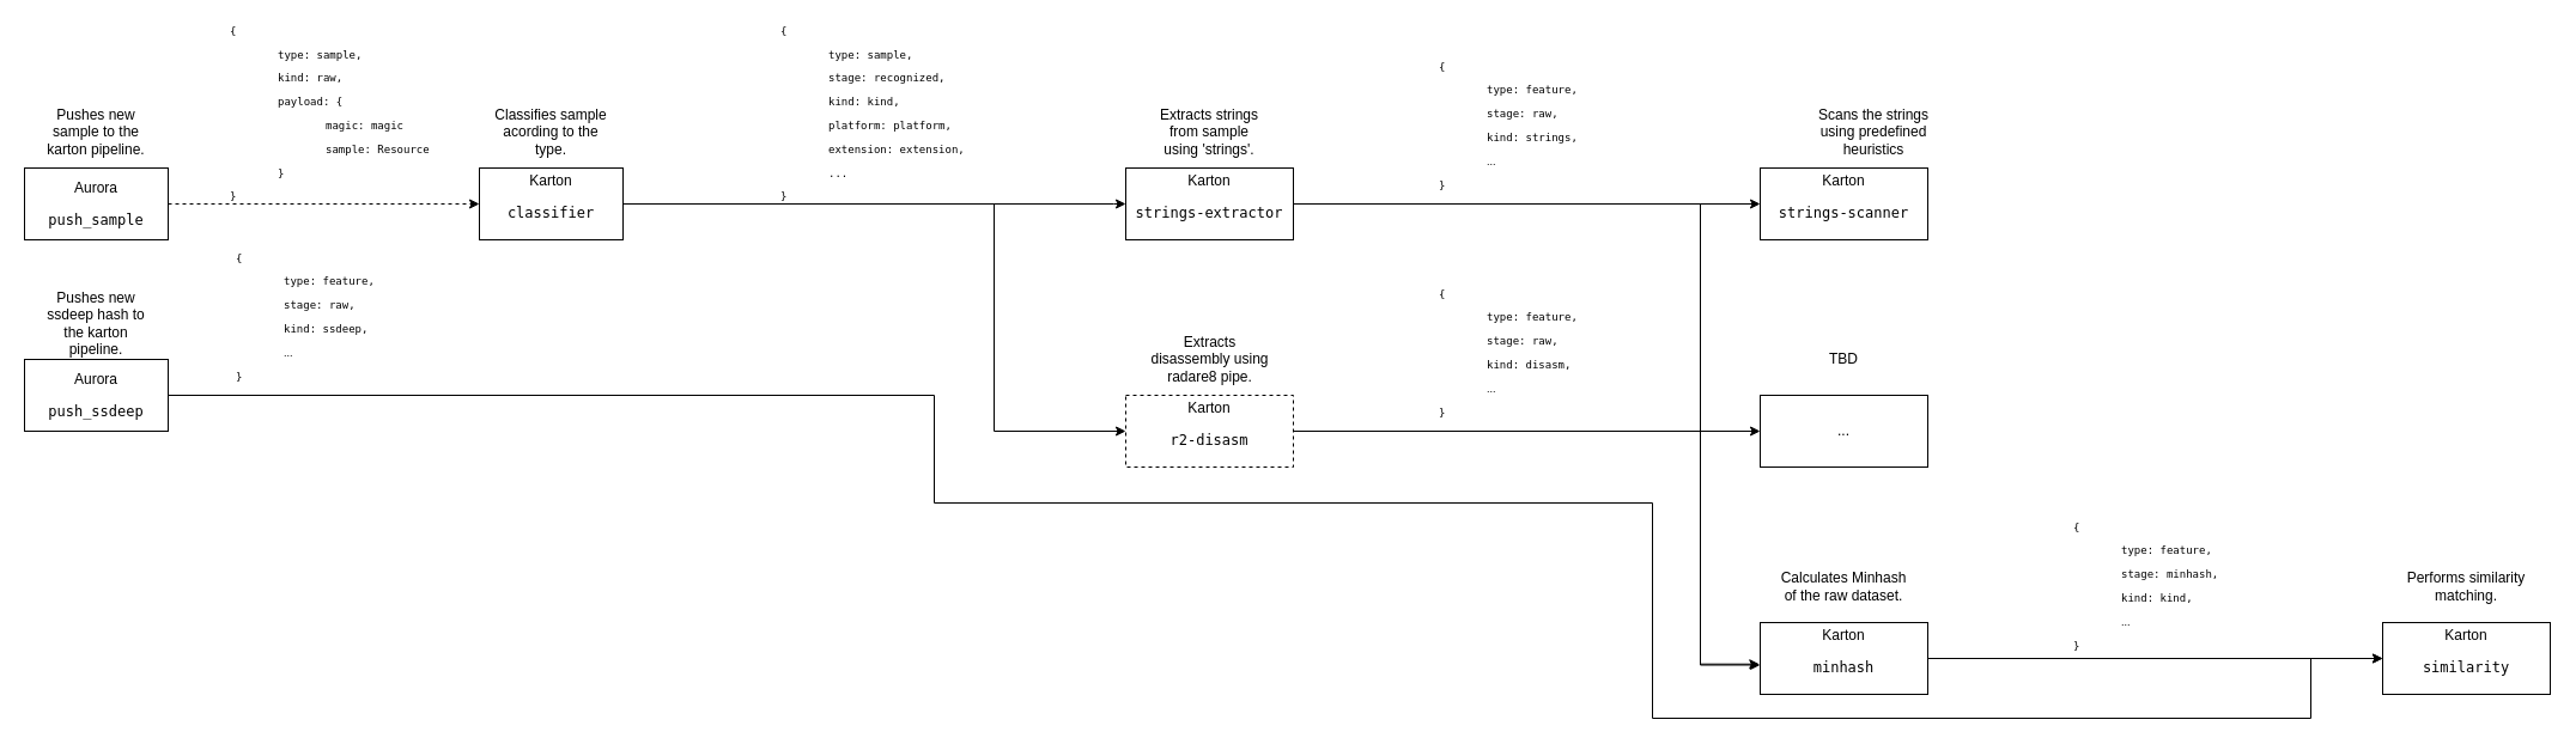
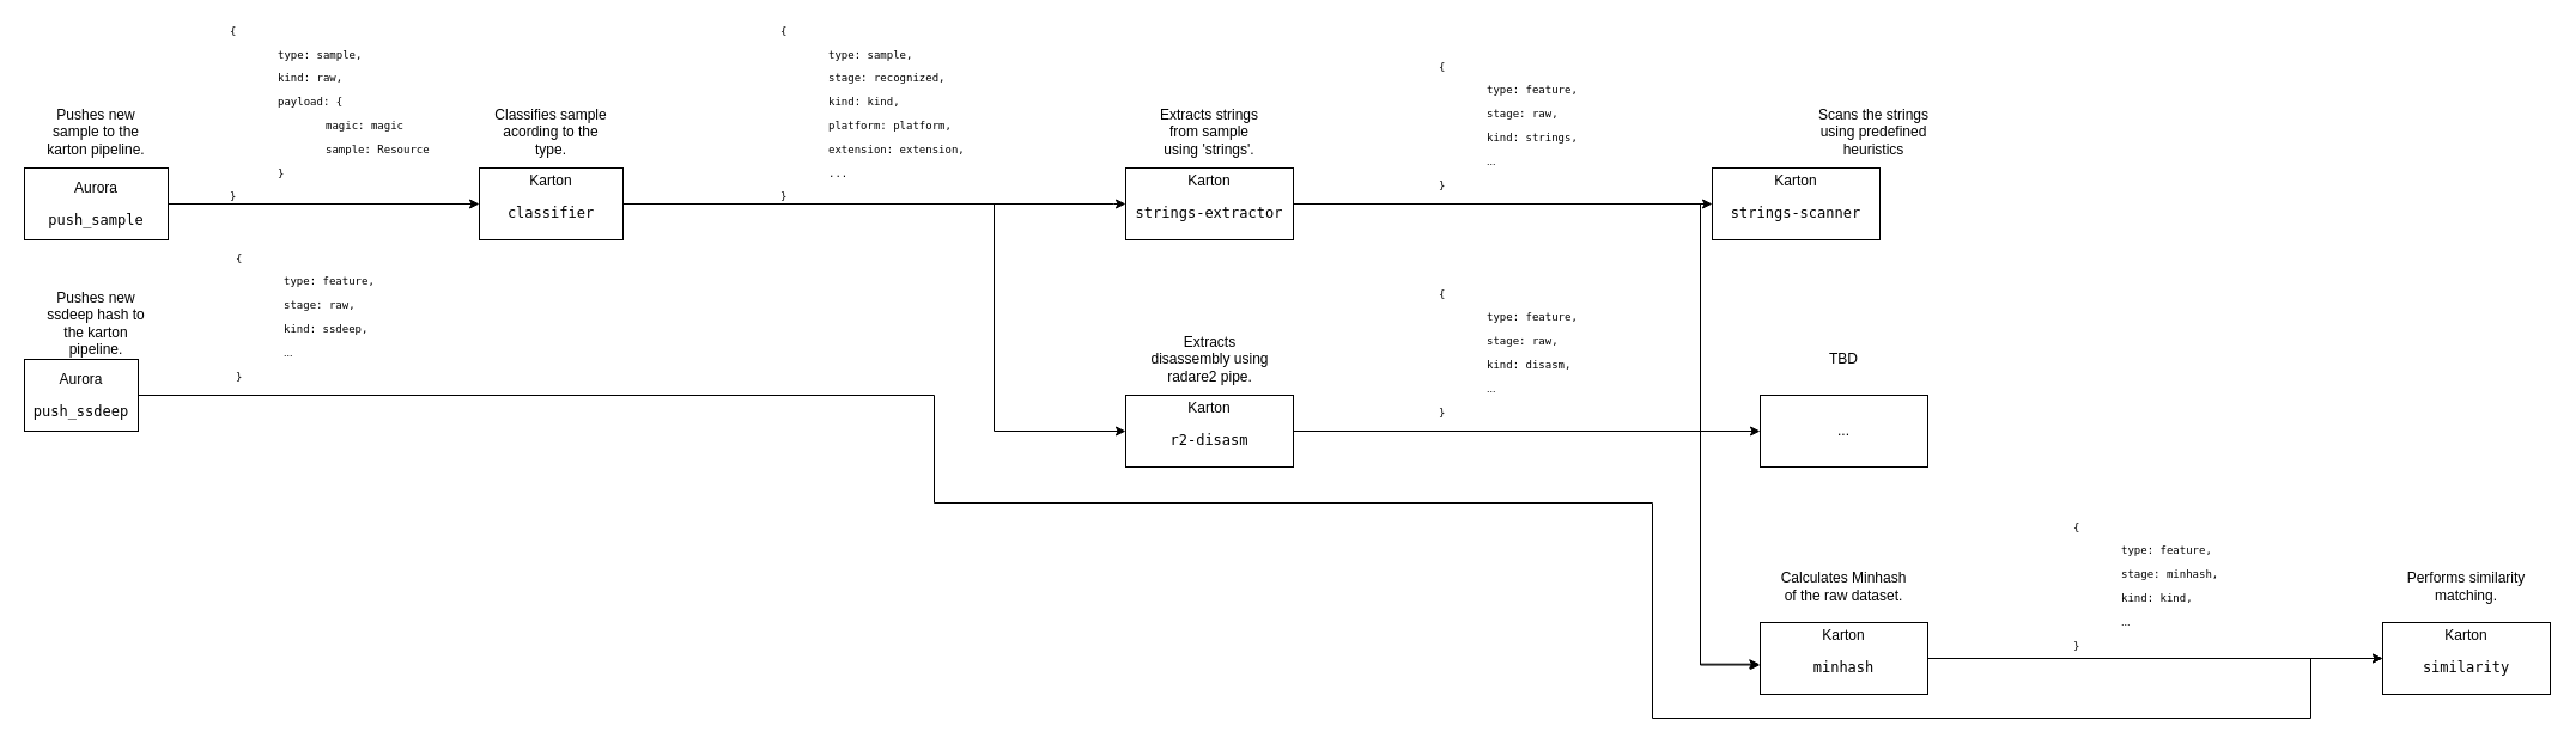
  <mxCell id="0" />
  <mxCell id="1" parent="0" />
- <mxCell id="2" style="edgeStyle=orthogonalEdgeStyle;rounded=0;orthogonalLoop=1;jettySize=auto;html=1;entryX=0;entryY=0.5;entryDx=0;entryDy=0;dashed=1;" parent="1" source="3" target="7" edge="1"><mxGeometry relative="1" as="geometry" /></mxCell>
+ <mxCell id="2" style="edgeStyle=orthogonalEdgeStyle;rounded=0;orthogonalLoop=1;jettySize=auto;html=1;entryX=0;entryY=0.5;entryDx=0;entryDy=0;" parent="1" source="3" target="7" edge="1"><mxGeometry relative="1" as="geometry" /></mxCell>
  <mxCell id="3" value="&lt;p&gt;Aurora&lt;/p&gt;&lt;pre&gt;push_sample&lt;/pre&gt;" style="rounded=0;whiteSpace=wrap;html=1;" parent="1" vertex="1"><mxGeometry x="20" y="140" width="120" height="60" as="geometry" /></mxCell>
  <mxCell id="4" value="&lt;pre style=&quot;font-size: 9px&quot;&gt;&lt;font style=&quot;font-size: 9px&quot;&gt;{&lt;/font&gt;&lt;/pre&gt;&lt;blockquote style=&quot;margin: 0px 0px 0px 40px ; border: none ; padding: 0px ; font-size: 9px&quot;&gt;&lt;pre&gt;&lt;font style=&quot;font-size: 9px&quot;&gt;type: sample,&lt;/font&gt;&lt;/pre&gt;&lt;pre&gt;&lt;font style=&quot;font-size: 9px&quot;&gt;kind: raw,&lt;/font&gt;&lt;/pre&gt;&lt;pre&gt;&lt;font style=&quot;font-size: 9px&quot;&gt;payload: {&lt;/font&gt;&lt;/pre&gt;&lt;pre&gt;&lt;blockquote style=&quot;margin: 0 0 0 40px ; border: none ; padding: 0px&quot;&gt;&lt;pre&gt;&lt;font style=&quot;font-size: 9px&quot;&gt;magic: magic&lt;/font&gt;&lt;/pre&gt;&lt;/blockquote&gt;&lt;/pre&gt;&lt;pre&gt;&lt;blockquote style=&quot;margin: 0 0 0 40px ; border: none ; padding: 0px&quot;&gt;&lt;pre&gt;&lt;font style=&quot;font-size: 9px&quot;&gt;sample: Resource&lt;/font&gt;&lt;/pre&gt;&lt;/blockquote&gt;&lt;/pre&gt;&lt;pre&gt;&lt;font style=&quot;font-size: 9px&quot;&gt;}&lt;/font&gt;&lt;/pre&gt;&lt;/blockquote&gt;&lt;pre style=&quot;font-size: 9px&quot;&gt;&lt;font style=&quot;font-size: 9px&quot;&gt;}&lt;/font&gt;&lt;/pre&gt;" style="text;html=1;strokeColor=none;fillColor=none;align=left;verticalAlign=middle;whiteSpace=wrap;rounded=0;" parent="1" vertex="1"><mxGeometry x="190" y="20" width="160" height="150" as="geometry" /></mxCell>
  <mxCell id="5" style="edgeStyle=orthogonalEdgeStyle;rounded=0;orthogonalLoop=1;jettySize=auto;html=1;entryX=0;entryY=0.5;entryDx=0;entryDy=0;" parent="1" source="7" target="11" edge="1"><mxGeometry relative="1" as="geometry"><Array as="points"><mxPoint x="930" y="170" /></Array></mxGeometry></mxCell>
  <mxCell id="6" style="edgeStyle=orthogonalEdgeStyle;rounded=0;orthogonalLoop=1;jettySize=auto;html=1;entryX=0;entryY=0.5;entryDx=0;entryDy=0;" parent="1" source="7" target="14" edge="1"><mxGeometry relative="1" as="geometry"><Array as="points"><mxPoint x="830" y="170" /><mxPoint x="830" y="360" /></Array></mxGeometry></mxCell>
  <mxCell id="7" value="Karton&lt;br&gt;&lt;pre&gt;classifier&lt;/pre&gt;" style="rounded=0;whiteSpace=wrap;html=1;" parent="1" vertex="1"><mxGeometry x="400" y="140" width="120" height="60" as="geometry" /></mxCell>
  <mxCell id="8" value="&lt;pre style=&quot;font-size: 9px&quot;&gt;&lt;font style=&quot;font-size: 9px&quot;&gt;{&lt;/font&gt;&lt;/pre&gt;&lt;blockquote style=&quot;margin: 0px 0px 0px 40px ; border: none ; padding: 0px ; font-size: 9px&quot;&gt;&lt;pre&gt;&lt;font style=&quot;font-size: 9px&quot;&gt;type: sample,&lt;/font&gt;&lt;/pre&gt;&lt;pre&gt;&lt;font style=&quot;font-size: 9px&quot;&gt;stage: recognized,&lt;/font&gt;&lt;/pre&gt;&lt;pre&gt;&lt;font style=&quot;font-size: 9px&quot;&gt;kind: kind,&lt;/font&gt;&lt;/pre&gt;&lt;pre&gt;&lt;font style=&quot;font-size: 9px&quot;&gt;platform: platform,&lt;/font&gt;&lt;/pre&gt;&lt;pre&gt;&lt;font style=&quot;font-size: 9px&quot;&gt;extension: extension,&lt;/font&gt;&lt;/pre&gt;&lt;pre&gt;&lt;font style=&quot;font-size: 9px&quot;&gt;...&lt;/font&gt;&lt;/pre&gt;&lt;/blockquote&gt;&lt;pre style=&quot;font-size: 9px&quot;&gt;&lt;font style=&quot;font-size: 9px&quot;&gt;}&lt;/font&gt;&lt;/pre&gt;" style="text;html=1;strokeColor=none;fillColor=none;align=left;verticalAlign=middle;whiteSpace=wrap;rounded=0;" parent="1" vertex="1"><mxGeometry x="650" y="30" width="150" height="130" as="geometry" /></mxCell>
  <mxCell id="9" style="edgeStyle=orthogonalEdgeStyle;rounded=0;orthogonalLoop=1;jettySize=auto;html=1;" parent="1" source="11" target="16" edge="1"><mxGeometry relative="1" as="geometry" /></mxCell>
  <mxCell id="10" style="edgeStyle=orthogonalEdgeStyle;rounded=0;orthogonalLoop=1;jettySize=auto;html=1;entryX=0;entryY=0.591;entryDx=0;entryDy=0;entryPerimeter=0;" parent="1" source="11" target="25" edge="1"><mxGeometry relative="1" as="geometry"><Array as="points"><mxPoint x="1420" y="170" /><mxPoint x="1420" y="556" /></Array></mxGeometry></mxCell>
  <mxCell id="11" value="Karton&lt;br&gt;&lt;pre&gt;strings-extractor&lt;/pre&gt;" style="rounded=0;whiteSpace=wrap;html=1;" parent="1" vertex="1"><mxGeometry x="940" y="140" width="140" height="60" as="geometry" /></mxCell>
  <mxCell id="12" style="edgeStyle=orthogonalEdgeStyle;rounded=0;orthogonalLoop=1;jettySize=auto;html=1;" parent="1" source="14" edge="1"><mxGeometry relative="1" as="geometry"><mxPoint x="1470" y="360" as="targetPoint" /></mxGeometry></mxCell>
  <mxCell id="13" style="edgeStyle=orthogonalEdgeStyle;rounded=0;orthogonalLoop=1;jettySize=auto;html=1;entryX=-0.005;entryY=0.579;entryDx=0;entryDy=0;entryPerimeter=0;" parent="1" source="14" target="25" edge="1"><mxGeometry relative="1" as="geometry"><Array as="points"><mxPoint x="1420" y="360" /><mxPoint x="1420" y="555" /></Array></mxGeometry></mxCell>
- <mxCell id="14" value="Karton&lt;br&gt;&lt;pre&gt;r2-disasm&lt;/pre&gt;" style="rounded=0;whiteSpace=wrap;html=1;dashed=1;" parent="1" vertex="1"><mxGeometry x="940" y="330" width="140" height="60" as="geometry" /></mxCell>
+ <mxCell id="14" value="Karton&lt;br&gt;&lt;pre&gt;r2-disasm&lt;/pre&gt;" style="rounded=0;whiteSpace=wrap;html=1;" parent="1" vertex="1"><mxGeometry x="940" y="330" width="140" height="60" as="geometry" /></mxCell>
  <mxCell id="15" value="&lt;pre style=&quot;font-size: 9px&quot;&gt;&lt;font style=&quot;font-size: 9px&quot;&gt;{&lt;/font&gt;&lt;/pre&gt;&lt;blockquote style=&quot;margin: 0px 0px 0px 40px ; border: none ; padding: 0px ; font-size: 9px&quot;&gt;&lt;pre&gt;&lt;font style=&quot;font-size: 9px&quot;&gt;type: feature,&lt;/font&gt;&lt;/pre&gt;&lt;pre&gt;&lt;font style=&quot;font-size: 9px&quot;&gt;stage: raw,&lt;/font&gt;&lt;/pre&gt;&lt;pre&gt;&lt;font style=&quot;font-size: 9px&quot;&gt;kind: strings,&lt;/font&gt;&lt;/pre&gt;&lt;pre&gt;&lt;span style=&quot;font-family: &amp;#34;helvetica&amp;#34; ; white-space: normal&quot;&gt;...&lt;/span&gt;&lt;br&gt;&lt;/pre&gt;&lt;/blockquote&gt;&lt;pre style=&quot;font-size: 9px&quot;&gt;&lt;font style=&quot;font-size: 9px&quot;&gt;}&lt;/font&gt;&lt;/pre&gt;" style="text;html=1;strokeColor=none;fillColor=none;align=left;verticalAlign=middle;whiteSpace=wrap;rounded=0;" parent="1" vertex="1"><mxGeometry x="1200" y="40" width="150" height="130" as="geometry" /></mxCell>
- <mxCell id="16" value="Karton&lt;br&gt;&lt;pre&gt;strings-scanner&lt;/pre&gt;" style="rounded=0;whiteSpace=wrap;html=1;" parent="1" vertex="1"><mxGeometry x="1470" y="140" width="140" height="60" as="geometry" /></mxCell>
+ <mxCell id="16" value="Karton&lt;br&gt;&lt;pre&gt;strings-scanner&lt;/pre&gt;" style="rounded=0;whiteSpace=wrap;html=1;" parent="1" vertex="1"><mxGeometry x="1430" y="140" width="140" height="60" as="geometry" /></mxCell>
  <mxCell id="17" value="Pushes new sample to the karton pipeline." style="text;html=1;strokeColor=none;fillColor=none;align=center;verticalAlign=middle;whiteSpace=wrap;rounded=0;" parent="1" vertex="1"><mxGeometry x="30" y="100" width="100" height="20" as="geometry" /></mxCell>
  <mxCell id="18" value="Classifies sample acording to the type." style="text;html=1;strokeColor=none;fillColor=none;align=center;verticalAlign=middle;whiteSpace=wrap;rounded=0;" parent="1" vertex="1"><mxGeometry x="410" y="100" width="100" height="20" as="geometry" /></mxCell>
- <mxCell id="19" value="Extracts disassembly using radare8 pipe." style="text;html=1;strokeColor=none;fillColor=none;align=center;verticalAlign=middle;whiteSpace=wrap;rounded=0;" parent="1" vertex="1"><mxGeometry x="957.5" y="290" width="105" height="20" as="geometry" /></mxCell>
+ <mxCell id="19" value="Extracts disassembly using radare2 pipe." style="text;html=1;strokeColor=none;fillColor=none;align=center;verticalAlign=middle;whiteSpace=wrap;rounded=0;" parent="1" vertex="1"><mxGeometry x="957.5" y="290" width="105" height="20" as="geometry" /></mxCell>
  <mxCell id="20" value="Extracts strings from sample using 'strings'." style="text;html=1;strokeColor=none;fillColor=none;align=center;verticalAlign=middle;whiteSpace=wrap;rounded=0;" parent="1" vertex="1"><mxGeometry x="965" y="100" width="90" height="20" as="geometry" /></mxCell>
  <mxCell id="21" value="Scans the strings using predefined heuristics" style="text;html=1;strokeColor=none;fillColor=none;align=center;verticalAlign=middle;whiteSpace=wrap;rounded=0;" parent="1" vertex="1"><mxGeometry x="1505" y="100" width="120" height="20" as="geometry" /></mxCell>
  <mxCell id="22" value="..." style="rounded=0;whiteSpace=wrap;html=1;" parent="1" vertex="1"><mxGeometry x="1470" y="330" width="140" height="60" as="geometry" /></mxCell>
  <mxCell id="23" value="&lt;pre style=&quot;font-size: 9px&quot;&gt;&lt;font style=&quot;font-size: 9px&quot;&gt;{&lt;/font&gt;&lt;/pre&gt;&lt;blockquote style=&quot;margin: 0px 0px 0px 40px ; border: none ; padding: 0px ; font-size: 9px&quot;&gt;&lt;pre&gt;&lt;font style=&quot;font-size: 9px&quot;&gt;type: feature,&lt;/font&gt;&lt;/pre&gt;&lt;pre&gt;&lt;font style=&quot;font-size: 9px&quot;&gt;stage: raw,&lt;/font&gt;&lt;/pre&gt;&lt;pre&gt;&lt;font style=&quot;font-size: 9px&quot;&gt;kind: ssdeep,&lt;/font&gt;&lt;/pre&gt;&lt;pre&gt;&lt;span style=&quot;font-family: &amp;#34;helvetica&amp;#34; ; white-space: normal&quot;&gt;...&lt;/span&gt;&lt;br&gt;&lt;/pre&gt;&lt;/blockquote&gt;&lt;pre style=&quot;font-size: 9px&quot;&gt;&lt;font style=&quot;font-size: 9px&quot;&gt;}&lt;/font&gt;&lt;/pre&gt;" style="text;html=1;strokeColor=none;fillColor=none;align=left;verticalAlign=middle;whiteSpace=wrap;rounded=0;" parent="1" vertex="1"><mxGeometry x="195" y="200" width="150" height="130" as="geometry" /></mxCell>
  <mxCell id="24" style="edgeStyle=orthogonalEdgeStyle;rounded=0;orthogonalLoop=1;jettySize=auto;html=1;entryX=0;entryY=0.5;entryDx=0;entryDy=0;" parent="1" source="25" target="29" edge="1"><mxGeometry relative="1" as="geometry"><mxPoint x="1980" y="550" as="targetPoint" /></mxGeometry></mxCell>
  <mxCell id="25" value="Karton&lt;br&gt;&lt;pre&gt;minhash&lt;/pre&gt;" style="rounded=0;whiteSpace=wrap;html=1;" parent="1" vertex="1"><mxGeometry x="1470" y="520" width="140" height="60" as="geometry" /></mxCell>
  <mxCell id="26" value="TBD" style="text;html=1;strokeColor=none;fillColor=none;align=center;verticalAlign=middle;whiteSpace=wrap;rounded=0;" parent="1" vertex="1"><mxGeometry x="1480" y="290" width="120" height="20" as="geometry" /></mxCell>
  <mxCell id="27" value="Calculates Minhash of the raw dataset." style="text;html=1;strokeColor=none;fillColor=none;align=center;verticalAlign=middle;whiteSpace=wrap;rounded=0;" parent="1" vertex="1"><mxGeometry x="1480" y="480" width="120" height="20" as="geometry" /></mxCell>
  <mxCell id="28" value="&lt;pre style=&quot;font-size: 9px&quot;&gt;&lt;font style=&quot;font-size: 9px&quot;&gt;{&lt;/font&gt;&lt;/pre&gt;&lt;blockquote style=&quot;margin: 0px 0px 0px 40px ; border: none ; padding: 0px ; font-size: 9px&quot;&gt;&lt;pre&gt;&lt;font style=&quot;font-size: 9px&quot;&gt;type: feature,&lt;/font&gt;&lt;/pre&gt;&lt;pre&gt;&lt;font style=&quot;font-size: 9px&quot;&gt;stage: minhash,&lt;/font&gt;&lt;/pre&gt;&lt;pre&gt;&lt;font style=&quot;font-size: 9px&quot;&gt;kind: kind,&lt;/font&gt;&lt;/pre&gt;&lt;pre&gt;&lt;span style=&quot;font-family: &amp;#34;helvetica&amp;#34; ; white-space: normal&quot;&gt;...&lt;/span&gt;&lt;br&gt;&lt;/pre&gt;&lt;/blockquote&gt;&lt;pre style=&quot;font-size: 9px&quot;&gt;&lt;font style=&quot;font-size: 9px&quot;&gt;}&lt;/font&gt;&lt;/pre&gt;" style="text;html=1;strokeColor=none;fillColor=none;align=left;verticalAlign=middle;whiteSpace=wrap;rounded=0;" parent="1" vertex="1"><mxGeometry x="1730" y="425" width="150" height="130" as="geometry" /></mxCell>
  <mxCell id="29" value="Karton&lt;br&gt;&lt;pre&gt;similarity&lt;/pre&gt;" style="rounded=0;whiteSpace=wrap;html=1;" parent="1" vertex="1"><mxGeometry x="1990" y="520" width="140" height="60" as="geometry" /></mxCell>
  <mxCell id="30" value="Performs similarity matching." style="text;html=1;strokeColor=none;fillColor=none;align=center;verticalAlign=middle;whiteSpace=wrap;rounded=0;" parent="1" vertex="1"><mxGeometry x="2000" y="480" width="120" height="20" as="geometry" /></mxCell>
  <mxCell id="31" style="edgeStyle=orthogonalEdgeStyle;rounded=0;orthogonalLoop=1;jettySize=auto;html=1;entryX=0;entryY=0.5;entryDx=0;entryDy=0;" parent="1" source="32" target="29" edge="1"><mxGeometry relative="1" as="geometry"><mxPoint x="1970" y="550" as="targetPoint" /><Array as="points"><mxPoint x="780" y="330" /><mxPoint x="780" y="420" /><mxPoint x="1380" y="420" /><mxPoint x="1380" y="600" /><mxPoint x="1930" y="600" /><mxPoint x="1930" y="550" /></Array></mxGeometry></mxCell>
- <mxCell id="32" value="&lt;p&gt;Aurora&lt;/p&gt;&lt;pre&gt;push_ssdeep&lt;/pre&gt;" style="rounded=0;whiteSpace=wrap;html=1;" parent="1" vertex="1"><mxGeometry x="20" y="300" width="120" height="60" as="geometry" /></mxCell>
+ <mxCell id="32" value="&lt;p&gt;Aurora&lt;/p&gt;&lt;pre&gt;push_ssdeep&lt;/pre&gt;" style="rounded=0;whiteSpace=wrap;html=1;" parent="1" vertex="1"><mxGeometry x="20" y="300" width="95" height="60" as="geometry" /></mxCell>
  <mxCell id="33" value="Pushes new ssdeep hash to the karton pipeline." style="text;html=1;strokeColor=none;fillColor=none;align=center;verticalAlign=middle;whiteSpace=wrap;rounded=0;" parent="1" vertex="1"><mxGeometry x="30" y="260" width="100" height="20" as="geometry" /></mxCell>
  <mxCell id="34" value="&lt;pre style=&quot;font-size: 9px&quot;&gt;&lt;font style=&quot;font-size: 9px&quot;&gt;{&lt;/font&gt;&lt;/pre&gt;&lt;blockquote style=&quot;margin: 0px 0px 0px 40px ; border: none ; padding: 0px ; font-size: 9px&quot;&gt;&lt;pre&gt;&lt;font style=&quot;font-size: 9px&quot;&gt;type: feature,&lt;/font&gt;&lt;/pre&gt;&lt;pre&gt;&lt;font style=&quot;font-size: 9px&quot;&gt;stage: raw,&lt;/font&gt;&lt;/pre&gt;&lt;pre&gt;&lt;font style=&quot;font-size: 9px&quot;&gt;kind: disasm,&lt;/font&gt;&lt;/pre&gt;&lt;pre&gt;&lt;span style=&quot;font-family: &amp;#34;helvetica&amp;#34; ; white-space: normal&quot;&gt;...&lt;/span&gt;&lt;br&gt;&lt;/pre&gt;&lt;/blockquote&gt;&lt;pre style=&quot;font-size: 9px&quot;&gt;&lt;font style=&quot;font-size: 9px&quot;&gt;}&lt;/font&gt;&lt;/pre&gt;" style="text;html=1;strokeColor=none;fillColor=none;align=left;verticalAlign=middle;whiteSpace=wrap;rounded=0;" parent="1" vertex="1"><mxGeometry x="1200" y="230" width="150" height="130" as="geometry" /></mxCell>
